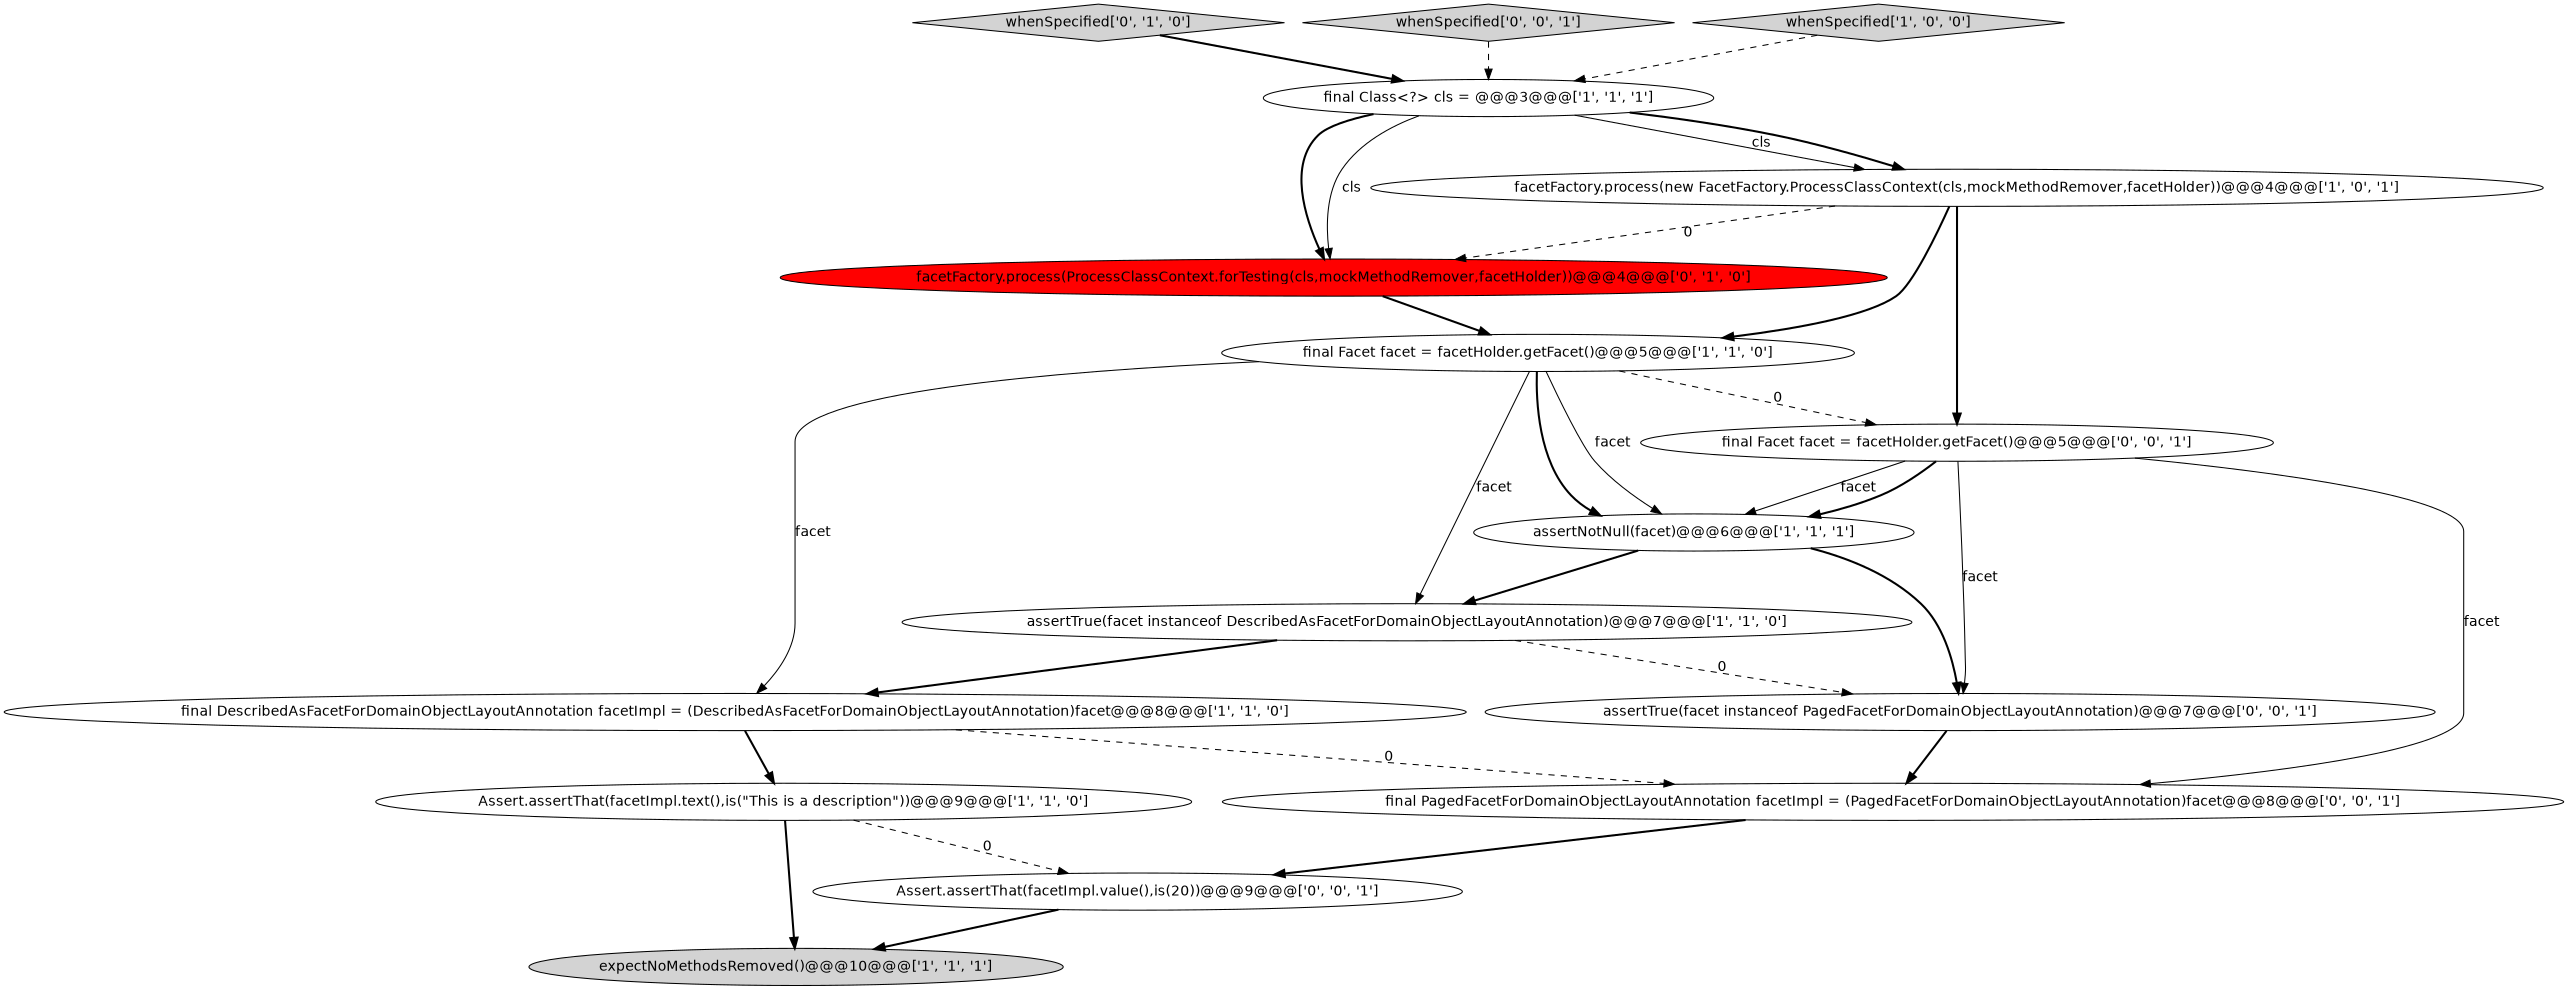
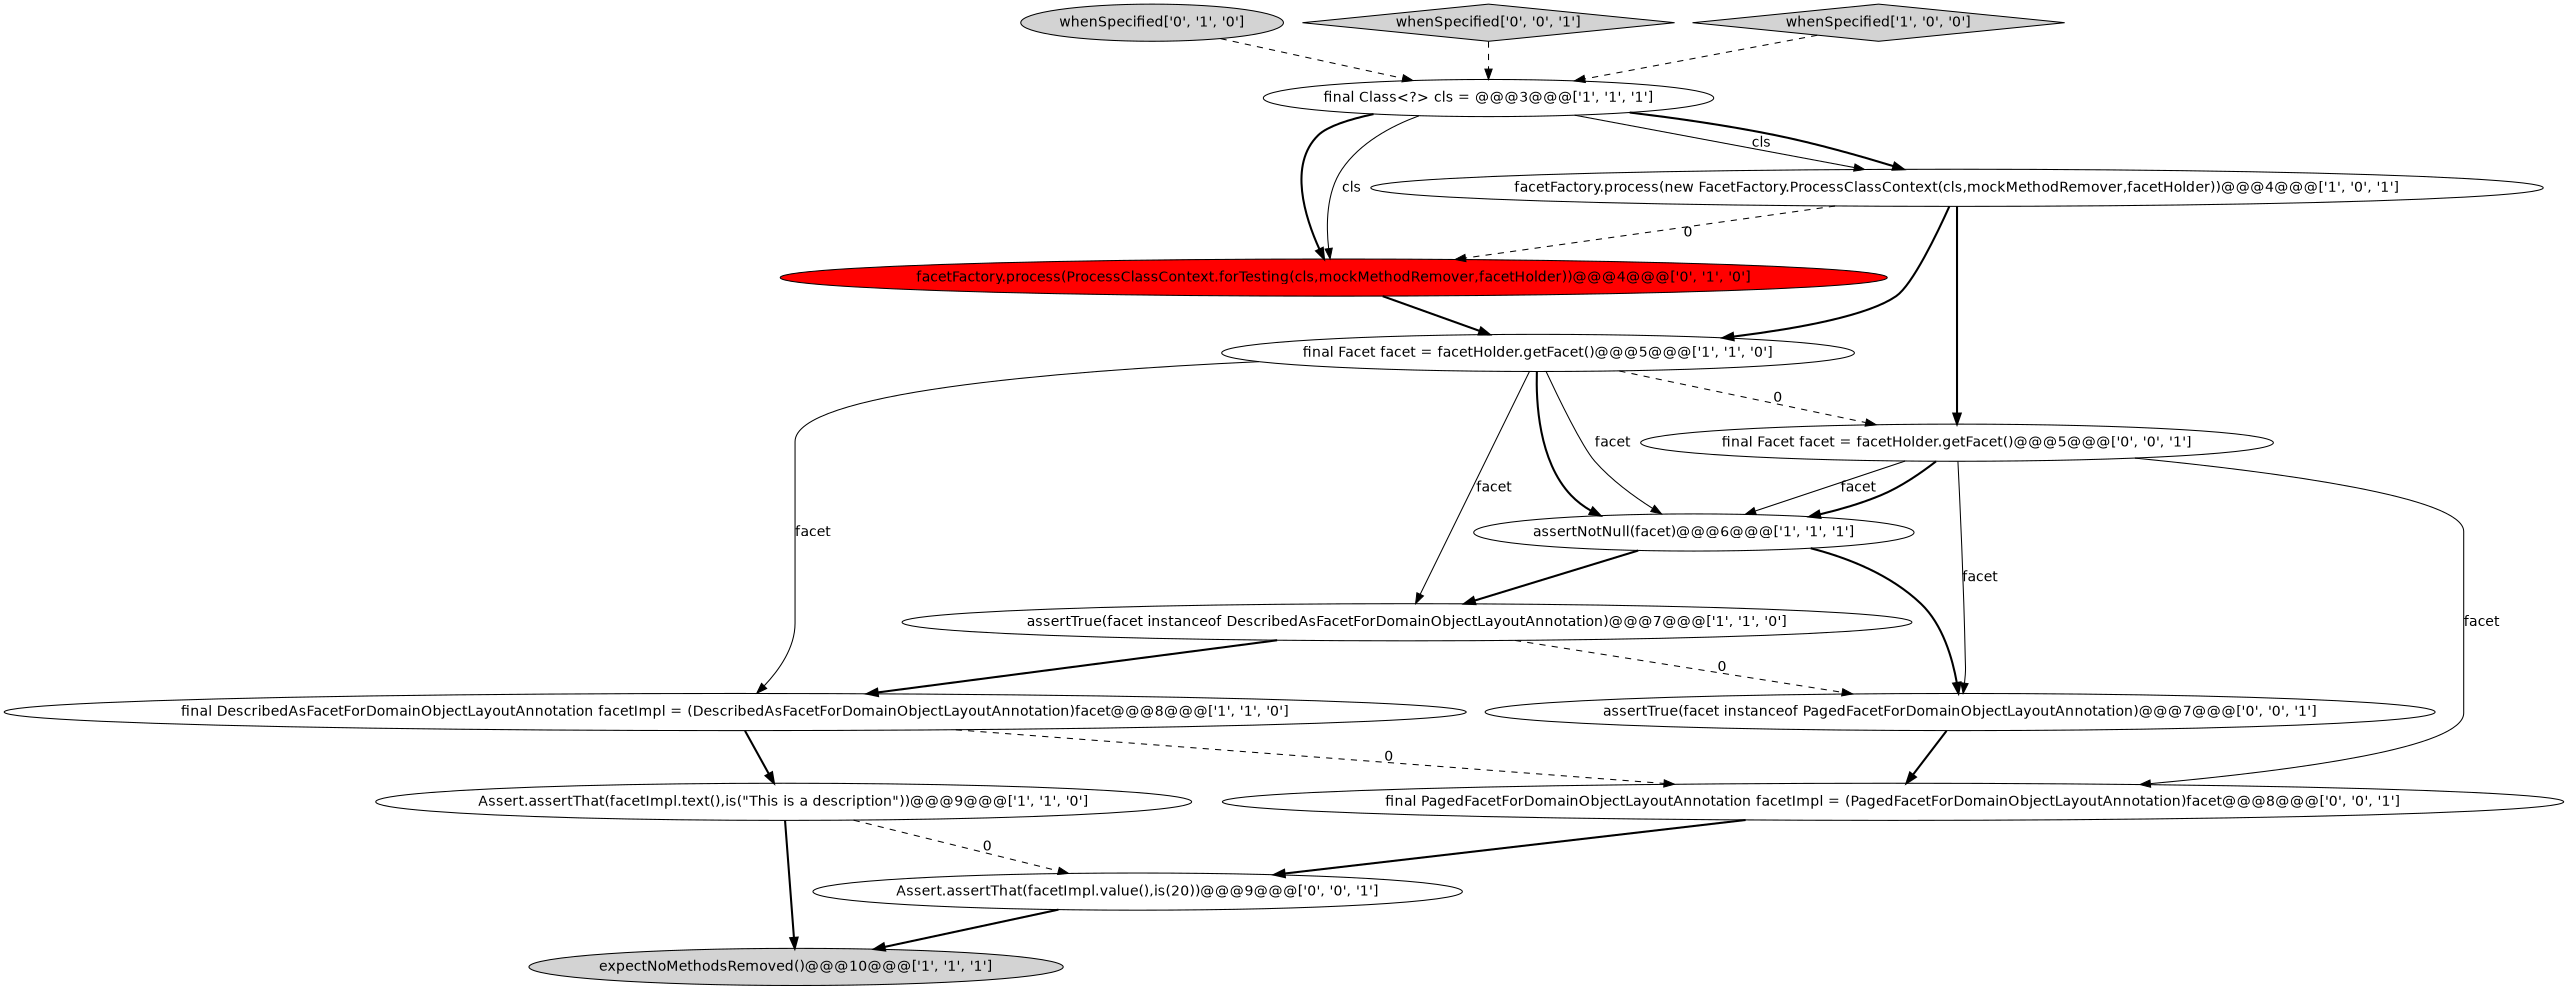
  digraph {
    fontname="DejaVu Sans"
    node [fillcolor=white fontname="DejaVu Sans" shape=ellipse style=filled]
    edge [fontname="DejaVu Sans" style=bold]
    n1 [label="final Class<?> cls = @@@3@@@['1', '1', '1']"]
    n2 [label="facetFactory.process(new FacetFactory.ProcessClassContext(cls,mockMethodRemover,facetHolder))@@@4@@@['1', '0', '1']"]
    n3 [fillcolor=red label="facetFactory.process(ProcessClassContext.forTesting(cls,mockMethodRemover,facetHolder))@@@4@@@['0', '1', '0']"]
    n4 [label="final Facet facet = facetHolder.getFacet()@@@5@@@['1', '1', '0']"]
    n5 [label="final Facet facet = facetHolder.getFacet()@@@5@@@['0', '0', '1']"]
    n6 [fillcolor=lightgray label="expectNoMethodsRemoved()@@@10@@@['1', '1', '1']"]
    n7 [label="assertTrue(facet instanceof DescribedAsFacetForDomainObjectLayoutAnnotation)@@@7@@@['1', '1', '0']"]
    n8 [label="final DescribedAsFacetForDomainObjectLayoutAnnotation facetImpl = (DescribedAsFacetForDomainObjectLayoutAnnotation)facet@@@8@@@['1', '1', '0']"]
    n9 [label="assertNotNull(facet)@@@6@@@['1', '1', '1']"]
    n10 [label="assertTrue(facet instanceof PagedFacetForDomainObjectLayoutAnnotation)@@@7@@@['0', '0', '1']"]
    n11 [label="final PagedFacetForDomainObjectLayoutAnnotation facetImpl = (PagedFacetForDomainObjectLayoutAnnotation)facet@@@8@@@['0', '0', '1']"]
    n12 [label="Assert.assertThat(facetImpl.text(),is(\"This is a description\"))@@@9@@@['1', '1', '0']"]
    n13 [label="Assert.assertThat(facetImpl.value(),is(20))@@@9@@@['0', '0', '1']"]
-   n14 [fillcolor=lightgray label="whenSpecified['0', '1', '0']" shape=diamond]
+   n14 [fillcolor=lightgray label="whenSpecified['0', '1', '0']"]
    n15 [fillcolor=lightgray label="whenSpecified['0', '0', '1']" shape=diamond]
    n16 [fillcolor=lightgray label="whenSpecified['1', '0', '0']" shape=diamond]
    n1 -> n2 [label=cls style=solid]
    n1 -> n2
    n1 -> n3
    n1 -> n3 [label=cls style=solid]
    n2 -> n3 [label=0 style=dashed]
    n2 -> n4
    n2 -> n5
    n3 -> n4
    n4 -> n5 [label=0 style=dashed]
    n4 -> n7 [label=facet style=solid]
    n4 -> n8 [label=facet style=solid]
    n4 -> n9
    n4 -> n9 [label=facet style=solid]
    n5 -> n9 [label=facet style=solid]
    n5 -> n9
    n5 -> n10 [label=facet style=solid]
    n5 -> n11 [label=facet style=solid]
    n7 -> n8
    n7 -> n10 [label=0 style=dashed]
    n8 -> n11 [label=0 style=dashed]
    n8 -> n12
    n9 -> n7
    n9 -> n10
    n10 -> n11
    n11 -> n13
    n12 -> n6
    n12 -> n13 [label=0 style=dashed]
    n13 -> n6
-   n14 -> n1
+   n14 -> n1 [style=dashed]
    n15 -> n1 [style=dashed]
    n16 -> n1 [style=dashed]
  }
